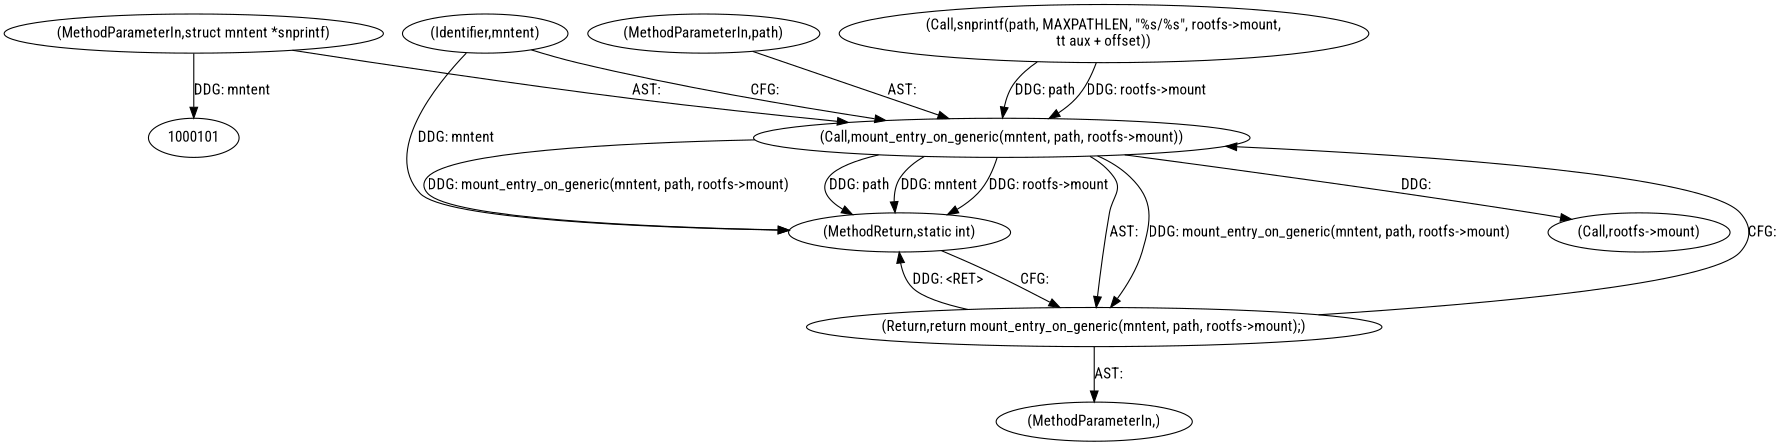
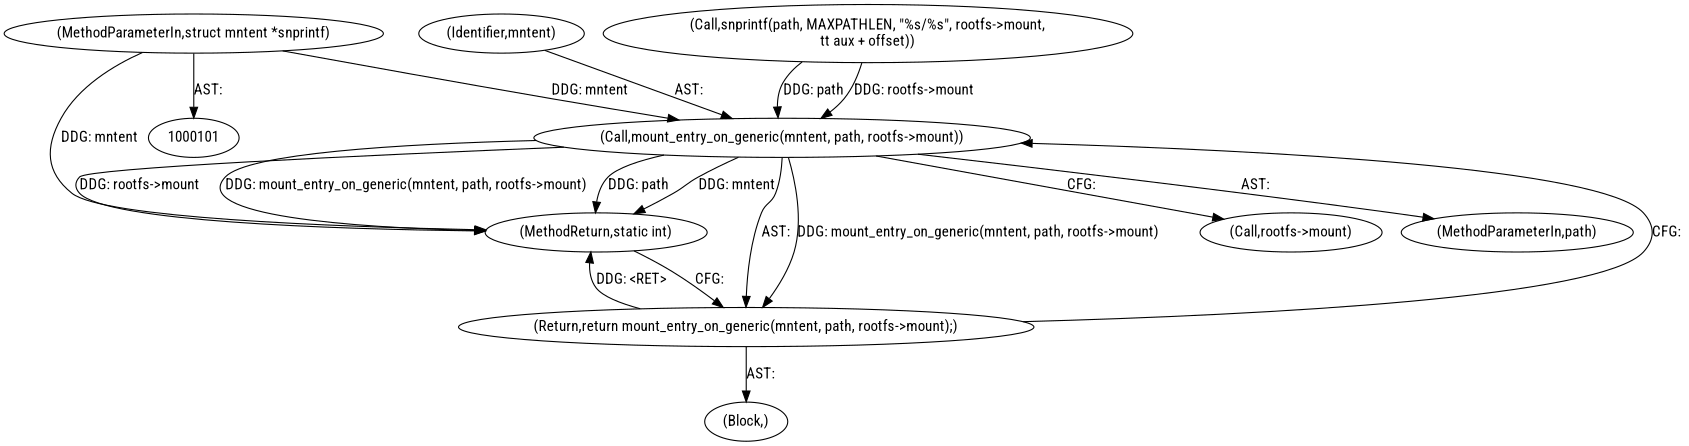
  digraph {
    fontname="Roboto Condensed"
    node [fontname="Roboto Condensed"]
    edge [fontname="Roboto Condensed"]
    n1 [label="(MethodParameterIn,struct mntent *snprintf)"]
    n2 [label="(Call,mount_entry_on_generic(mntent, path, rootfs->mount))"]
    n3 [label="(MethodReturn,static int)"]
    1000101
    n5 [label="(Return,return mount_entry_on_generic(mntent, path, rootfs->mount);)"]
    n6 [label="(Call,rootfs->mount)"]
-   n7 [label="(MethodParameterIn,)"]
+   n7 [label="(Block,)"]
    n8 [label="(Identifier,mntent)"]
    n9 [label="(Call,snprintf(path, MAXPATHLEN, \"%s/%s\", rootfs->mount,\n\t\t aux + offset))"]
    n10 [label="(MethodParameterIn,path)"]
-   n1 -> n2 [label="AST: "]
-   n8 -> n3 [label="DDG: mntent"]
-   n1 -> 1000101 [label="DDG: mntent"]
+   n1 -> n2 [label="DDG: mntent"]
+   n1 -> n3 [label="DDG: mntent"]
+   n1 -> 1000101 [label="AST: "]
    n2 -> n3 [label="DDG: mntent"]
    n2 -> n3 [label="DDG: rootfs->mount"]
    n2 -> n3 [label="DDG: mount_entry_on_generic(mntent, path, rootfs->mount)"]
    n2 -> n3 [label="DDG: path"]
    n2 -> n5 [label="AST: "]
    n2 -> n5 [label="DDG: mount_entry_on_generic(mntent, path, rootfs->mount)"]
-   n2 -> n6 [label="DDG: "]
+   n2 -> n6 [label="CFG: "]
    n3 -> n5 [label="CFG: "]
    n5 -> n2 [label="CFG: "]
    n5 -> n3 [label="DDG: <RET>"]
    n5 -> n7 [label="AST: "]
-   n8 -> n2 [label="CFG: "]
+   n8 -> n2 [label="AST: "]
    n9 -> n2 [label="DDG: path"]
    n9 -> n2 [label="DDG: rootfs->mount"]
-   n10 -> n2 [label="AST: "]
+   n2 -> n10 [label="AST: "]
  }
